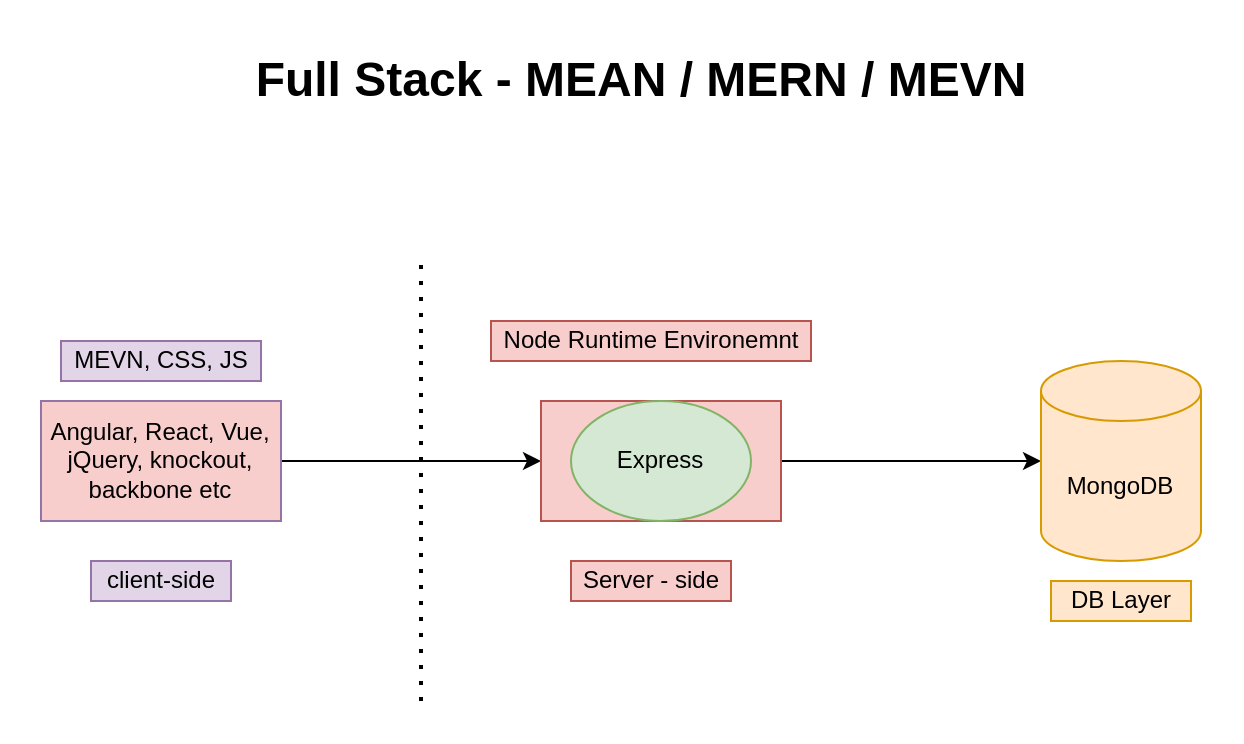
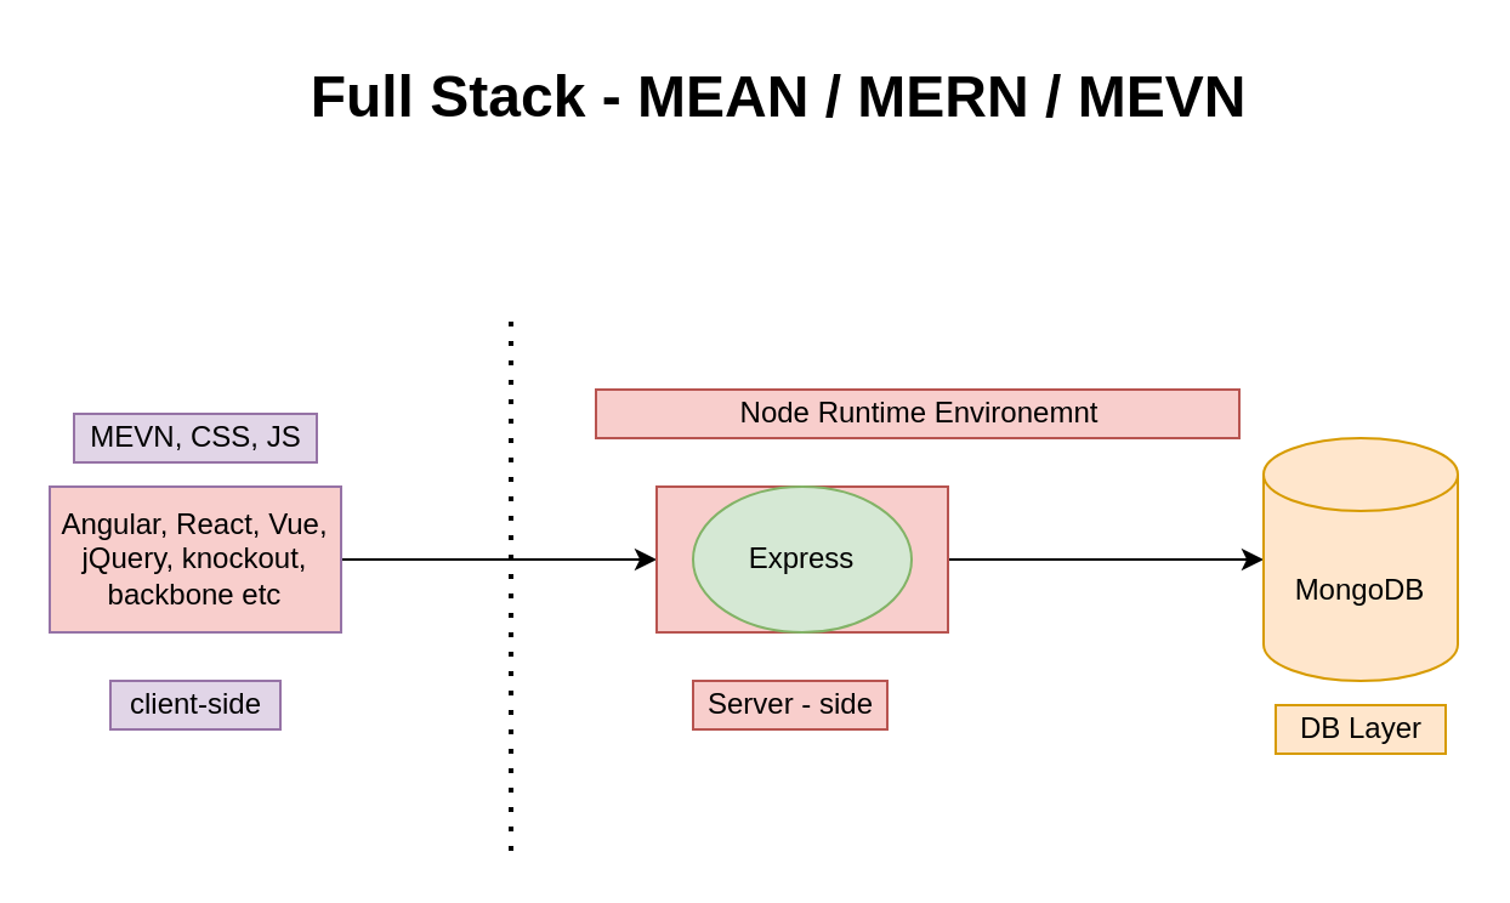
  <mxCell id="0" />
  <mxCell id="1" parent="0" />
  <mxCell id="2" style="edgeStyle=orthogonalEdgeStyle;curved=1;orthogonalLoop=1;jettySize=auto;html=1;exitX=1;exitY=0.5;exitDx=0;exitDy=0;entryX=0;entryY=0.5;entryDx=0;entryDy=0;" edge="1" parent="1" source="3" target="6"><mxGeometry relative="1" as="geometry" /></mxCell>
  <mxCell id="3" value="Angular, React, Vue, jQuery, knockout, backbone etc" style="rounded=0;whiteSpace=wrap;html=1;fillColor=#f8cecc;strokeColor=#9673a6;" parent="1" vertex="1"><mxGeometry x="20" y="200" width="120" height="60" as="geometry" /></mxCell>
  <mxCell id="4" value="client-side" style="text;html=1;align=center;verticalAlign=middle;resizable=0;points=[];autosize=1;strokeColor=#9673a6;fillColor=#e1d5e7;" parent="1" vertex="1"><mxGeometry x="45" y="280" width="70" height="20" as="geometry" /></mxCell>
  <mxCell id="5" style="edgeStyle=orthogonalEdgeStyle;orthogonalLoop=1;jettySize=auto;html=1;exitX=1;exitY=0.5;exitDx=0;exitDy=0;entryX=0;entryY=0.5;entryDx=0;entryDy=0;entryPerimeter=0;curved=1;" edge="1" parent="1" source="6" target="8"><mxGeometry relative="1" as="geometry" /></mxCell>
  <mxCell id="6" value="" style="rounded=0;whiteSpace=wrap;html=1;fillColor=#f8cecc;strokeColor=#b85450;" parent="1" vertex="1"><mxGeometry x="270" y="200" width="120" height="60" as="geometry" /></mxCell>
  <mxCell id="7" value="Server - side" style="text;html=1;align=center;verticalAlign=middle;resizable=0;points=[];autosize=1;strokeColor=#b85450;fillColor=#f8cecc;" parent="1" vertex="1"><mxGeometry x="285" y="280" width="80" height="20" as="geometry" /></mxCell>
  <mxCell id="8" value="MongoDB" style="shape=cylinder3;whiteSpace=wrap;html=1;boundedLbl=1;backgroundOutline=1;size=15;fillColor=#ffe6cc;strokeColor=#d79b00;" parent="1" vertex="1"><mxGeometry x="520" y="180" width="80" height="100" as="geometry" /></mxCell>
  <mxCell id="9" value="DB Layer" style="text;html=1;align=center;verticalAlign=middle;resizable=0;points=[];autosize=1;strokeColor=#d79b00;fillColor=#ffe6cc;" parent="1" vertex="1"><mxGeometry x="525" y="290" width="70" height="20" as="geometry" /></mxCell>
  <mxCell id="10" value="MEVN, CSS, JS" style="text;html=1;align=center;verticalAlign=middle;resizable=0;points=[];autosize=1;strokeColor=#9673a6;fillColor=#e1d5e7;" parent="1" vertex="1"><mxGeometry x="30" y="170" width="100" height="20" as="geometry" /></mxCell>
- <mxCell id="11" value="Node Runtime Environemnt" style="text;html=1;align=center;verticalAlign=middle;resizable=0;points=[];autosize=1;strokeColor=#b85450;fillColor=#f8cecc;" parent="1" vertex="1"><mxGeometry x="245" y="160" width="160" height="20" as="geometry" /></mxCell>
+ <mxCell id="11" value="Node Runtime Environemnt" style="text;html=1;align=center;verticalAlign=middle;resizable=0;points=[];autosize=1;strokeColor=#b85450;fillColor=#f8cecc;" parent="1" vertex="1"><mxGeometry x="245" y="160" width="265" height="20" as="geometry" /></mxCell>
  <mxCell id="12" value="Express" style="ellipse;whiteSpace=wrap;html=1;fillColor=#d5e8d4;strokeColor=#82b366;" parent="1" vertex="1"><mxGeometry x="285" y="200" width="90" height="60" as="geometry" /></mxCell>
  <mxCell id="13" value="" style="endArrow=none;dashed=1;html=1;dashPattern=1 3;strokeWidth=2;rounded=0;" parent="1" edge="1"><mxGeometry width="50" height="50" relative="1" as="geometry"><mxPoint x="210" y="350" as="sourcePoint" /><mxPoint x="210" y="130" as="targetPoint" /></mxGeometry></mxCell>
  <mxCell id="14" value="Full Stack - MEAN / MERN / MEVN" style="text;strokeColor=none;fillColor=none;html=1;fontSize=24;fontStyle=1;verticalAlign=middle;align=center;" parent="1" vertex="1"><mxGeometry x="270" y="20" width="100" height="40" as="geometry" /></mxCell>
